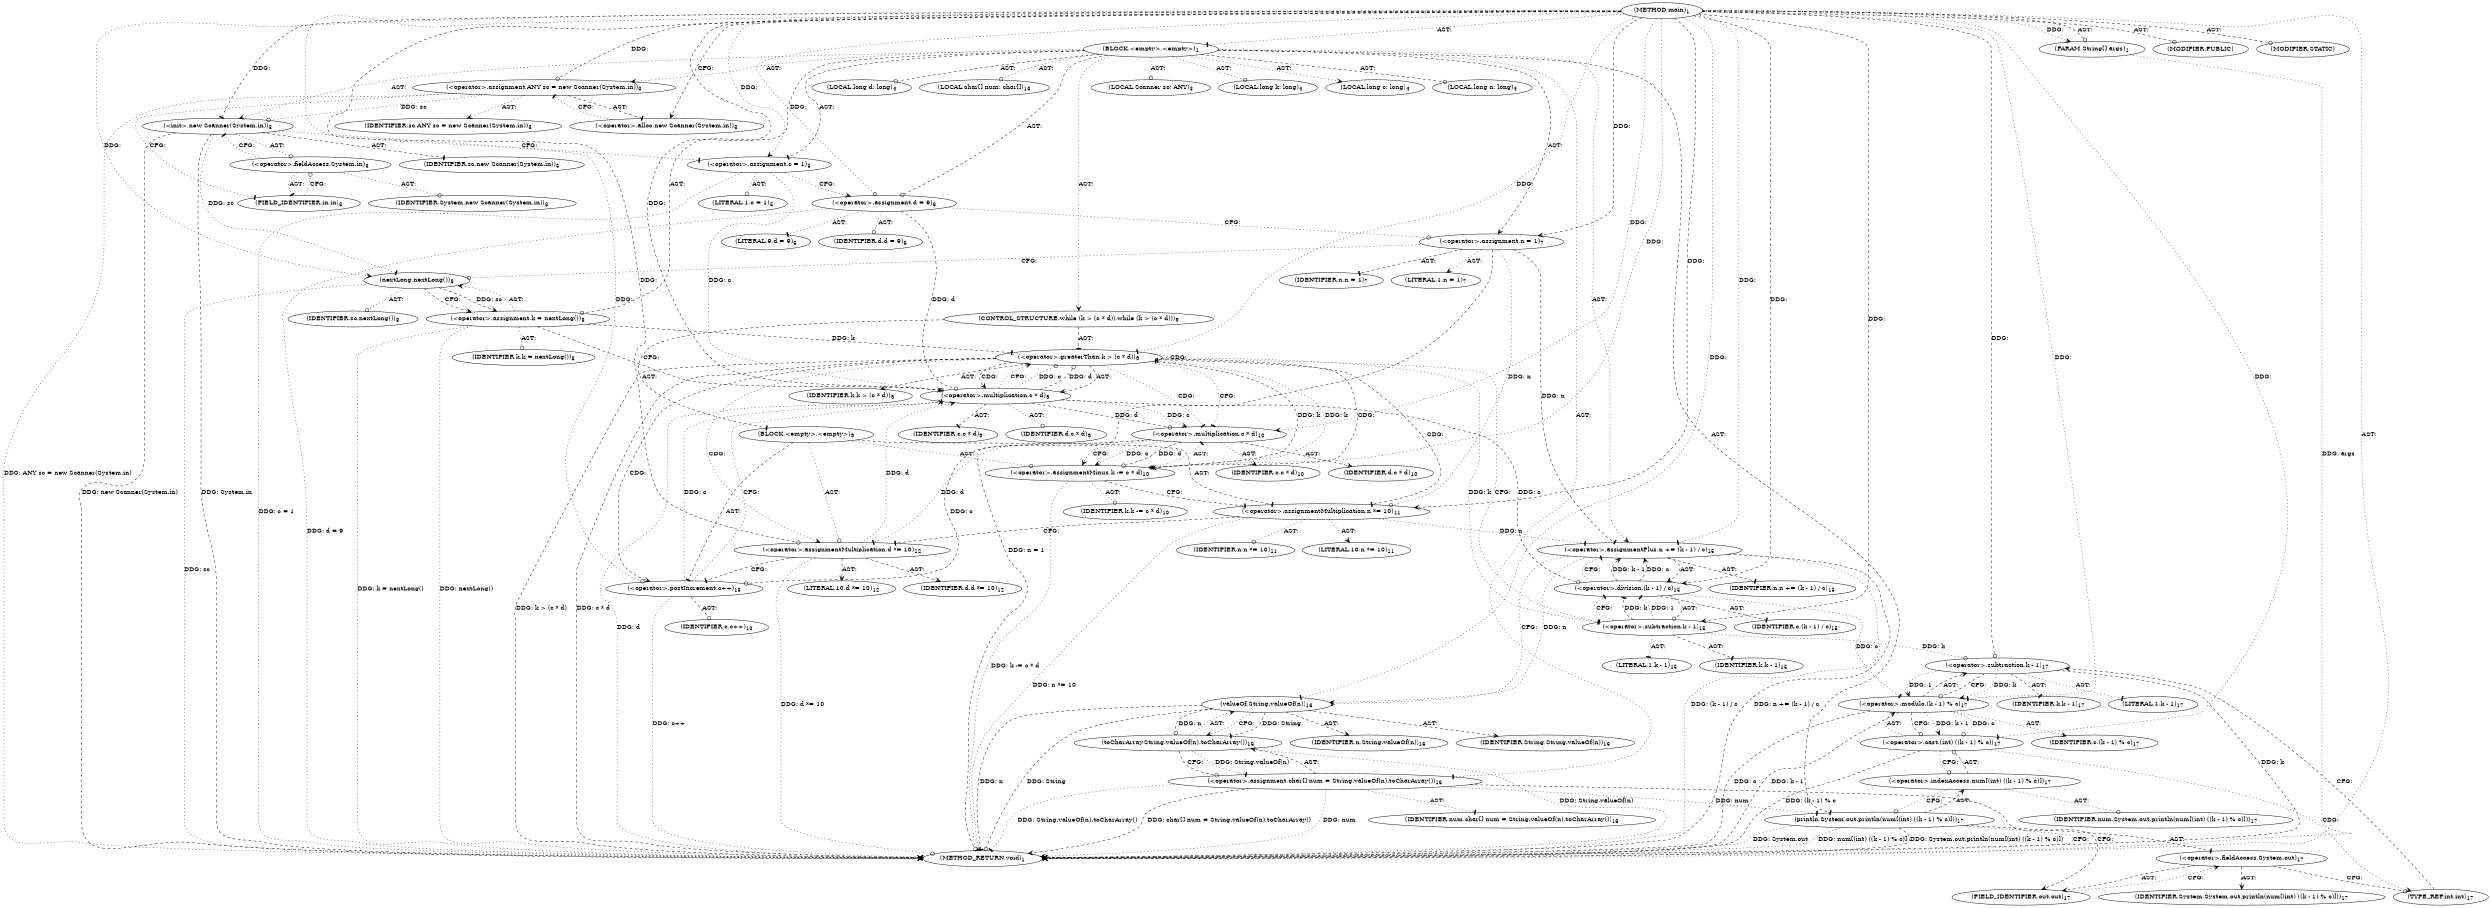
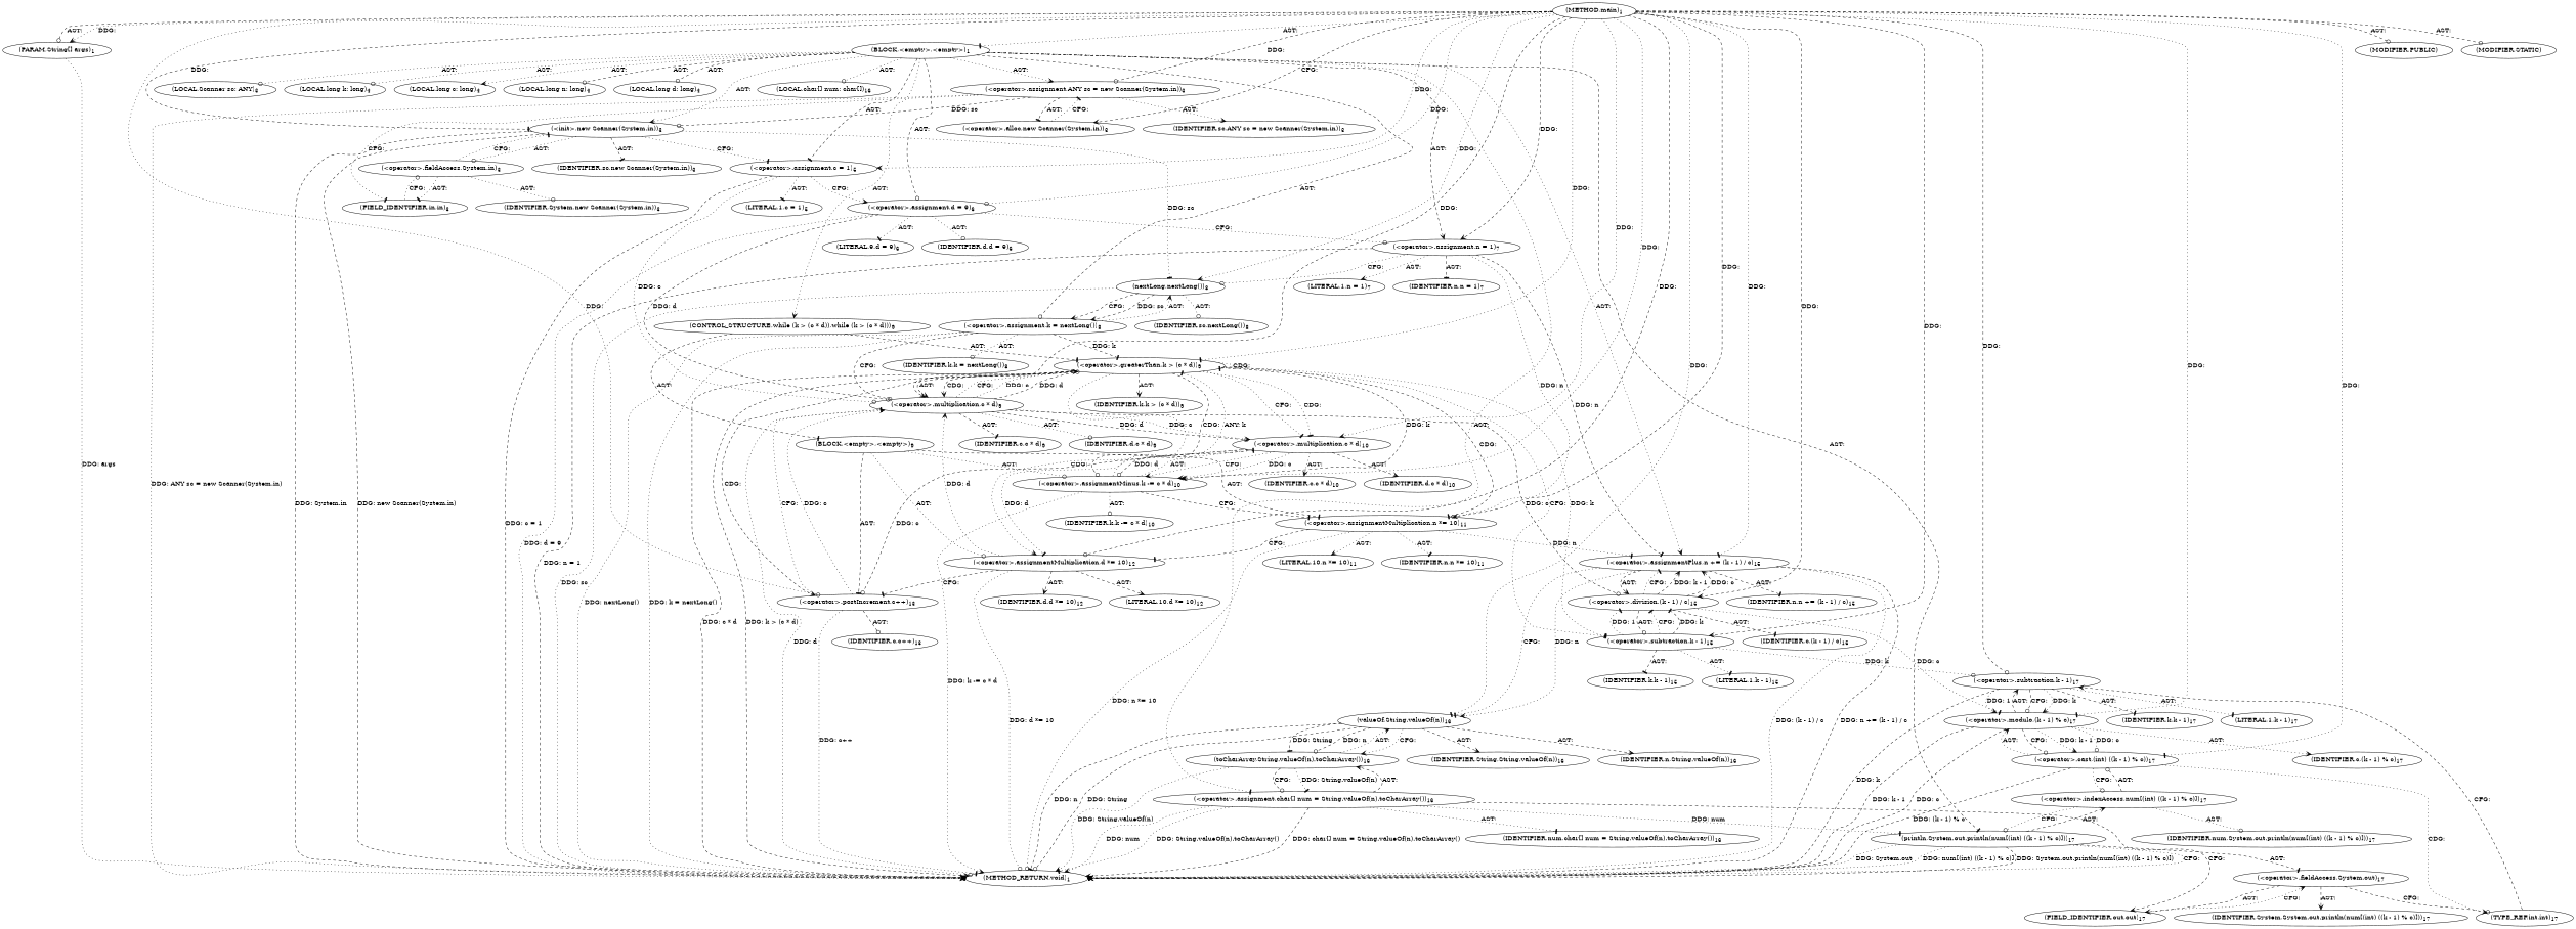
  digraph {
    edge [arrowhead=vee style=dotted]
    n1 [label=<(METHOD,main)<SUB>1</SUB>>]
    n2 [label=<(PARAM,String[] args)<SUB>1</SUB>>]
    n3 [label=<(BLOCK,&lt;empty&gt;,&lt;empty&gt;)<SUB>1</SUB>>]
    n4 [label=<(&lt;operator&gt;.assignment,ANY sc = new Scanner(System.in))<SUB>3</SUB>>]
    n5 [label=<(&lt;operator&gt;.alloc,new Scanner(System.in))<SUB>3</SUB>>]
    n6 [label=<(&lt;init&gt;,new Scanner(System.in))<SUB>3</SUB>>]
    n7 [label=<(&lt;operator&gt;.assignment,c = 1)<SUB>5</SUB>>]
    n8 [label=<(&lt;operator&gt;.assignment,d = 9)<SUB>6</SUB>>]
    n9 [label=<(&lt;operator&gt;.assignment,n = 1)<SUB>7</SUB>>]
    n10 [label=<(nextLong,nextLong())<SUB>8</SUB>>]
    n11 [label=<(&lt;operator&gt;.greaterThan,k &gt; (c * d))<SUB>9</SUB>>]
    n12 [label=<(&lt;operator&gt;.multiplication,c * d)<SUB>9</SUB>>]
    n13 [label=<(&lt;operator&gt;.assignmentMinus,k -= c * d)<SUB>10</SUB>>]
    n14 [label=<(&lt;operator&gt;.multiplication,c * d)<SUB>10</SUB>>]
    n15 [label=<(&lt;operator&gt;.assignmentMultiplication,n *= 10)<SUB>11</SUB>>]
    n16 [label=<(&lt;operator&gt;.assignmentMultiplication,d *= 10)<SUB>12</SUB>>]
    n17 [label=<(&lt;operator&gt;.postIncrement,c++)<SUB>13</SUB>>]
    n18 [label=<(&lt;operator&gt;.assignmentPlus,n += (k - 1) / c)<SUB>15</SUB>>]
    n19 [label=<(&lt;operator&gt;.division,(k - 1) / c)<SUB>15</SUB>>]
    n20 [label=<(&lt;operator&gt;.subtraction,k - 1)<SUB>15</SUB>>]
    n21 [label=<(valueOf,String.valueOf(n))<SUB>16</SUB>>]
    n22 [label=<(&lt;operator&gt;.cast,(int) ((k - 1) % c))<SUB>17</SUB>>]
    n23 [label=<(&lt;operator&gt;.modulo,(k - 1) % c)<SUB>17</SUB>>]
    n24 [label=<(&lt;operator&gt;.subtraction,k - 1)<SUB>17</SUB>>]
    n25 [label=<(MODIFIER,PUBLIC)>]
    n26 [label=<(MODIFIER,STATIC)>]
    n27 [label=<(METHOD_RETURN,void)<SUB>1</SUB>>]
    n28 [label=<(LOCAL,Scanner sc: ANY)<SUB>3</SUB>>]
    n29 [label=<(LOCAL,long k: long)<SUB>4</SUB>>]
    n30 [label=<(LOCAL,long c: long)<SUB>4</SUB>>]
    n31 [label=<(LOCAL,long n: long)<SUB>4</SUB>>]
    n32 [label=<(LOCAL,long d: long)<SUB>4</SUB>>]
    n33 [label=<(&lt;operator&gt;.assignment,k = nextLong())<SUB>8</SUB>>]
    n34 [label=<(CONTROL_STRUCTURE,while (k &gt; (c * d)),while (k &gt; (c * d)))<SUB>9</SUB>>]
    n35 [label=<(LOCAL,char[] num: char[])<SUB>16</SUB>>]
    n36 [label=<(&lt;operator&gt;.assignment,char[] num = String.valueOf(n).toCharArray())<SUB>16</SUB>>]
    n37 [label=<(println,System.out.println(num[(int) ((k - 1) % c)]))<SUB>17</SUB>>]
    n38 [label=<(IDENTIFIER,sc,ANY sc = new Scanner(System.in))<SUB>3</SUB>>]
    n39 [label=<(FIELD_IDENTIFIER,in,in)<SUB>3</SUB>>]
    n40 [label=<(IDENTIFIER,sc,new Scanner(System.in))<SUB>3</SUB>>]
    n41 [label=<(&lt;operator&gt;.fieldAccess,System.in)<SUB>3</SUB>>]
    n42 [label=<(LITERAL,1,c = 1)<SUB>5</SUB>>]
    n43 [label=<(IDENTIFIER,d,d = 9)<SUB>6</SUB>>]
    n44 [label=<(LITERAL,9,d = 9)<SUB>6</SUB>>]
    n45 [label=<(IDENTIFIER,n,n = 1)<SUB>7</SUB>>]
    n46 [label=<(LITERAL,1,n = 1)<SUB>7</SUB>>]
    n47 [label=<(IDENTIFIER,sc,nextLong())<SUB>8</SUB>>]
    n48 [label=<(IDENTIFIER,k,k &gt; (c * d))<SUB>9</SUB>>]
    n49 [label=<(IDENTIFIER,c,c * d)<SUB>9</SUB>>]
    n50 [label=<(IDENTIFIER,d,c * d)<SUB>9</SUB>>]
    n51 [label=<(IDENTIFIER,k,k -= c * d)<SUB>10</SUB>>]
    n52 [label=<(IDENTIFIER,c,c * d)<SUB>10</SUB>>]
    n53 [label=<(IDENTIFIER,d,c * d)<SUB>10</SUB>>]
    n54 [label=<(IDENTIFIER,n,n *= 10)<SUB>11</SUB>>]
    n55 [label=<(LITERAL,10,n *= 10)<SUB>11</SUB>>]
    n56 [label=<(IDENTIFIER,d,d *= 10)<SUB>12</SUB>>]
    n57 [label=<(LITERAL,10,d *= 10)<SUB>12</SUB>>]
    n58 [label=<(IDENTIFIER,c,c++)<SUB>13</SUB>>]
    n59 [label=<(IDENTIFIER,n,n += (k - 1) / c)<SUB>15</SUB>>]
    n60 [label=<(IDENTIFIER,c,(k - 1) / c)<SUB>15</SUB>>]
    n61 [label=<(IDENTIFIER,k,k - 1)<SUB>15</SUB>>]
    n62 [label=<(LITERAL,1,k - 1)<SUB>15</SUB>>]
    n63 [label=<(toCharArray,String.valueOf(n).toCharArray())<SUB>16</SUB>>]
    n64 [label=<(IDENTIFIER,String,String.valueOf(n))<SUB>16</SUB>>]
    n65 [label=<(IDENTIFIER,n,String.valueOf(n))<SUB>16</SUB>>]
    n66 [label=<(&lt;operator&gt;.indexAccess,num[(int) ((k - 1) % c)])<SUB>17</SUB>>]
    n67 [label=<(TYPE_REF,int,int)<SUB>17</SUB>>]
    n68 [label=<(IDENTIFIER,c,(k - 1) % c)<SUB>17</SUB>>]
    n69 [label=<(IDENTIFIER,k,k - 1)<SUB>17</SUB>>]
    n70 [label=<(LITERAL,1,k - 1)<SUB>17</SUB>>]
    n71 [label=<(IDENTIFIER,k,k = nextLong())<SUB>8</SUB>>]
    n72 [label=<(BLOCK,&lt;empty&gt;,&lt;empty&gt;)<SUB>9</SUB>>]
    n73 [label=<(IDENTIFIER,num,char[] num = String.valueOf(n).toCharArray())<SUB>16</SUB>>]
    n74 [label=<(FIELD_IDENTIFIER,out,out)<SUB>17</SUB>>]
    n75 [label=<(&lt;operator&gt;.fieldAccess,System.out)<SUB>17</SUB>>]
    n76 [label=<(IDENTIFIER,System,new Scanner(System.in))<SUB>3</SUB>>]
    n77 [label=<(IDENTIFIER,System,System.out.println(num[(int) ((k - 1) % c)]))<SUB>17</SUB>>]
    n78 [label=<(IDENTIFIER,num,System.out.println(num[(int) ((k - 1) % c)]))<SUB>17</SUB>>]
    n1 -> n2 [arrowhead=odot label="AST: " style=dashed]
    n1 -> n2 [label="DDG: "]
    n1 -> n3 [arrowhead=tee label="AST: "]
    n1 -> n4 [arrowhead=odot label="DDG: " style=dashed]
    n1 -> n5 [label="CFG: " style=dashed]
    n1 -> n6 [arrowhead=tee label="DDG: " style=dashed]
    n1 -> n7 [label="DDG: "]
    n1 -> n8 [arrowhead=odot label="DDG: "]
    n1 -> n9 [label="DDG: " style=dashed]
    n1 -> n10 [label="DDG: "]
    n1 -> n11 [arrowhead=tee label="DDG: "]
    n1 -> n12 [label="DDG: " style=dashed]
    n1 -> n13 [label="DDG: "]
    n1 -> n14 [label="DDG: "]
    n1 -> n15 [label="DDG: " style=dashed]
    n1 -> n16 [arrowhead=odot label="DDG: " style=dashed]
    n1 -> n17 [arrowhead=odot label="DDG: "]
    n1 -> n18 [arrowhead=tee label="DDG: "]
    n1 -> n19 [label="DDG: " style=dashed]
    n1 -> n20 [label="DDG: " style=dashed]
    n1 -> n21 [arrowhead=tee label="DDG: "]
    n1 -> n22 [arrowhead=tee label="DDG: "]
    n1 -> n23 [arrowhead=tee label="DDG: "]
    n1 -> n24 [arrowhead=odot label="DDG: " style=dashed]
    n1 -> n25 [arrowhead=odot label="AST: " style=dashed]
    n1 -> n26 [arrowhead=odot label="AST: " style=dashed]
-   n1 -> n27 [label="AST: "]
    n2 -> n27 [label="DDG: args"]
    n3 -> n4 [label="AST: "]
    n3 -> n6 [label="AST: "]
    n3 -> n7 [arrowhead=tee label="AST: " style=dashed]
    n3 -> n8 [arrowhead=odot label="AST: " style=dashed]
    n3 -> n9 [label="AST: " style=dashed]
    n3 -> n18 [label="AST: "]
    n3 -> n28 [arrowhead=odot label="AST: "]
    n3 -> n29 [arrowhead=odot label="AST: "]
    n3 -> n30 [label="AST: "]
    n3 -> n31 [arrowhead=odot label="AST: " style=dashed]
    n3 -> n32 [arrowhead=odot label="AST: " style=dashed]
    n3 -> n33 [arrowhead=odot label="AST: " style=dashed]
    n3 -> n34 [label="AST: "]
    n3 -> n35 [arrowhead=odot label="AST: "]
    n3 -> n36 [arrowhead=tee label="AST: "]
    n3 -> n37 [arrowhead=tee label="AST: " style=dashed]
    n4 -> n5 [arrowhead=tee label="AST: " style=dashed]
-   n4 -> n6 [arrowhead=odot label="DDG: sc"]
+   n4 -> n6 [arrowhead=odot label="DDG: sc" style=dashed]
    n4 -> n27 [arrowhead=odot label="DDG: ANY sc = new Scanner(System.in)"]
    n4 -> n38 [label="AST: "]
    n4 -> n39 [arrowhead=tee label="CFG: "]
    n5 -> n4 [arrowhead=tee label="CFG: "]
    n6 -> n7 [arrowhead=tee label="CFG: "]
    n6 -> n10 [arrowhead=tee label="DDG: sc"]
    n6 -> n27 [label="DDG: System.in" style=dashed]
    n6 -> n27 [label="DDG: new Scanner(System.in)" style=dashed]
    n6 -> n40 [arrowhead=tee label="AST: " style=dashed]
    n6 -> n41 [arrowhead=odot label="AST: "]
    n7 -> n8 [label="CFG: "]
    n7 -> n12 [arrowhead=odot label="DDG: c"]
-   n7 -> n27 [label="DDG: c = 1"]
-   n7 -> n42 [arrowhead=odot label="AST: "]
+   n7 -> n27 [label="DDG: c = 1" style=dashed]
+   n7 -> n42 [arrowhead=tee label="AST: "]
    n8 -> n9 [arrowhead=odot label="CFG: "]
    n8 -> n12 [arrowhead=odot label="DDG: d" style=dashed]
    n8 -> n27 [label="DDG: d = 9"]
    n8 -> n43 [arrowhead=odot label="AST: "]
    n8 -> n44 [arrowhead=tee label="AST: "]
    n9 -> n10 [arrowhead=odot label="CFG: "]
    n9 -> n15 [arrowhead=odot label="DDG: n"]
    n9 -> n18 [arrowhead=tee label="DDG: n" style=dashed]
    n9 -> n27 [arrowhead=odot label="DDG: n = 1" style=dashed]
    n9 -> n45 [arrowhead=tee label="AST: " style=dashed]
    n9 -> n46 [label="AST: "]
    n10 -> n27 [arrowhead=tee label="DDG: sc"]
    n10 -> n33 [label="CFG: " style=dashed]
    n10 -> n33 [label="DDG: sc" style=dashed]
    n10 -> n47 [arrowhead=odot label="AST: "]
    n11 -> n11 [arrowhead=tee label="CDG: "]
    n11 -> n12 [label="AST: " style=dashed]
    n11 -> n12 [label="CDG: " style=dashed]
    n11 -> n13 [label="DDG: k" style=dashed]
    n11 -> n13 [arrowhead=odot label="CDG: " style=dashed]
    n11 -> n14 [arrowhead=tee label="CFG: "]
    n11 -> n14 [arrowhead=tee label="CDG: "]
    n11 -> n15 [arrowhead=tee label="CDG: " style=dashed]
    n11 -> n16 [label="CDG: "]
    n11 -> n17 [label="CDG: " style=dashed]
    n11 -> n20 [arrowhead=tee label="CFG: "]
    n11 -> n20 [arrowhead=tee label="DDG: k"]
    n11 -> n27 [arrowhead=tee label="DDG: c * d" style=dashed]
    n11 -> n27 [label="DDG: k &gt; (c * d)" style=dashed]
    n11 -> n48 [label="AST: " style=dashed]
    n12 -> n11 [label="CFG: "]
    n12 -> n11 [arrowhead=odot label="DDG: c"]
    n12 -> n11 [arrowhead=odot label="DDG: d" style=dashed]
    n12 -> n14 [label="DDG: c"]
    n12 -> n14 [arrowhead=odot label="DDG: d" style=dashed]
    n12 -> n19 [arrowhead=odot label="DDG: c" style=dashed]
    n12 -> n27 [arrowhead=odot label="DDG: d"]
    n12 -> n49 [arrowhead=tee label="AST: " style=dashed]
    n12 -> n50 [arrowhead=odot label="AST: "]
-   n13 -> n11 [arrowhead=tee label="DDG: k"]
+   n13 -> n11 [arrowhead=tee label="ANY: k"]
    n13 -> n14 [arrowhead=tee label="AST: "]
    n13 -> n15 [arrowhead=tee label="CFG: " style=dashed]
-   n13 -> n27 [arrowhead=tee label="DDG: k -= c * d"]
+   n13 -> n27 [label="DDG: k -= c * d"]
    n13 -> n51 [arrowhead=odot label="AST: "]
    n14 -> n13 [label="CFG: "]
    n14 -> n13 [label="DDG: c"]
    n14 -> n13 [arrowhead=odot label="DDG: d" style=dashed]
    n14 -> n16 [arrowhead=tee label="DDG: d"]
    n14 -> n17 [arrowhead=odot label="DDG: c" style=dashed]
    n14 -> n52 [label="AST: "]
    n14 -> n53 [label="AST: " style=dashed]
    n15 -> n16 [arrowhead=tee label="CFG: " style=dashed]
    n15 -> n18 [arrowhead=tee label="DDG: n"]
    n15 -> n27 [arrowhead=odot label="DDG: n *= 10"]
-   n15 -> n54 [arrowhead=odot label="AST: "]
+   n15 -> n54 [arrowhead=tee label="AST: "]
    n15 -> n55 [label="AST: "]
    n16 -> n12 [label="DDG: d"]
    n16 -> n17 [arrowhead=tee label="CFG: " style=dashed]
    n16 -> n27 [arrowhead=odot label="DDG: d *= 10"]
    n16 -> n56 [label="AST: " style=dashed]
    n16 -> n57 [label="AST: " style=dashed]
    n17 -> n12 [arrowhead=tee label="CFG: "]
    n17 -> n12 [label="DDG: c"]
    n17 -> n27 [arrowhead=tee label="DDG: c++"]
    n17 -> n58 [arrowhead=odot label="AST: " style=dashed]
    n18 -> n19 [label="AST: " style=dashed]
    n18 -> n21 [arrowhead=tee label="CFG: "]
    n18 -> n21 [label="DDG: n"]
    n18 -> n27 [label="DDG: (k - 1) / c"]
    n18 -> n27 [label="DDG: n += (k - 1) / c" style=dashed]
    n18 -> n59 [arrowhead=tee label="AST: " style=dashed]
    n19 -> n18 [arrowhead=tee label="CFG: "]
    n19 -> n18 [label="DDG: k - 1" style=dashed]
    n19 -> n18 [label="DDG: c" style=dashed]
    n19 -> n20 [arrowhead=odot label="AST: " style=dashed]
    n19 -> n23 [arrowhead=tee label="DDG: c"]
    n19 -> n60 [arrowhead=tee label="AST: " style=dashed]
    n20 -> n19 [arrowhead=tee label="CFG: "]
    n20 -> n19 [arrowhead=tee label="DDG: k" style=dashed]
    n20 -> n19 [arrowhead=tee label="DDG: 1"]
    n20 -> n24 [arrowhead=odot label="DDG: k"]
    n20 -> n61 [arrowhead=tee label="AST: " style=dashed]
    n20 -> n62 [arrowhead=tee label="AST: "]
    n21 -> n27 [arrowhead=tee label="DDG: n" style=dashed]
    n21 -> n27 [arrowhead=odot label="DDG: String" style=dashed]
    n21 -> n63 [label="CFG: "]
    n21 -> n63 [arrowhead=tee label="DDG: String" style=dashed]
    n21 -> n63 [arrowhead=odot label="DDG: n" style=dashed]
    n21 -> n64 [label="AST: " style=dashed]
    n21 -> n65 [label="AST: " style=dashed]
    n22 -> n23 [label="AST: "]
    n22 -> n27 [label="DDG: (k - 1) % c" style=dashed]
    n22 -> n66 [arrowhead=odot label="CFG: "]
    n22 -> n67 [label="CDG: "]
    n23 -> n22 [arrowhead=odot label="CFG: " style=dashed]
    n23 -> n22 [label="DDG: k - 1"]
    n23 -> n22 [arrowhead=odot label="DDG: c"]
    n23 -> n24 [label="AST: " style=dashed]
    n23 -> n27 [arrowhead=tee label="DDG: k - 1" style=dashed]
    n23 -> n27 [arrowhead=odot label="DDG: c" style=dashed]
    n23 -> n68 [label="AST: "]
    n24 -> n23 [arrowhead=odot label="CFG: " style=dashed]
    n24 -> n23 [label="DDG: k"]
    n24 -> n23 [label="DDG: 1"]
    n24 -> n27 [label="DDG: k" style=dashed]
    n24 -> n69 [arrowhead=tee label="AST: " style=dashed]
    n24 -> n70 [arrowhead=tee label="AST: "]
    n33 -> n10 [label="AST: "]
    n33 -> n11 [arrowhead=tee label="DDG: k" style=dashed]
    n33 -> n12 [arrowhead=odot label="CFG: " style=dashed]
    n33 -> n27 [label="DDG: nextLong()"]
    n33 -> n27 [label="DDG: k = nextLong()"]
    n33 -> n71 [arrowhead=odot label="AST: "]
    n34 -> n11 [arrowhead=tee label="AST: " style=dashed]
    n34 -> n72 [arrowhead=tee label="AST: " style=dashed]
    n36 -> n27 [label="DDG: num"]
    n36 -> n27 [arrowhead=tee label="DDG: String.valueOf(n).toCharArray()"]
    n36 -> n27 [label="DDG: char[] num = String.valueOf(n).toCharArray()" style=dashed]
    n36 -> n37 [arrowhead=tee label="DDG: num"]
    n36 -> n63 [label="AST: " style=dashed]
    n36 -> n73 [arrowhead=tee label="AST: "]
    n36 -> n74 [label="CFG: " style=dashed]
    n37 -> n27 [arrowhead=odot label="CFG: "]
    n37 -> n27 [arrowhead=tee label="DDG: System.out"]
    n37 -> n27 [label="DDG: num[(int) ((k - 1) % c)]"]
    n37 -> n27 [arrowhead=tee label="DDG: System.out.println(num[(int) ((k - 1) % c)])" style=dashed]
    n37 -> n66 [label="AST: " style=dashed]
    n37 -> n75 [arrowhead=tee label="AST: " style=dashed]
    n39 -> n41 [arrowhead=odot label="CFG: "]
    n41 -> n6 [arrowhead=tee label="CFG: "]
    n41 -> n39 [arrowhead=tee label="AST: "]
    n41 -> n76 [arrowhead=odot label="AST: "]
    n63 -> n21 [label="AST: "]
    n63 -> n27 [label="DDG: String.valueOf(n)"]
    n63 -> n36 [arrowhead=odot label="CFG: " style=dashed]
    n63 -> n36 [arrowhead=tee label="DDG: String.valueOf(n)"]
    n66 -> n22 [arrowhead=odot label="AST: " style=dashed]
    n66 -> n37 [arrowhead=odot label="CFG: "]
    n66 -> n78 [arrowhead=odot label="AST: "]
    n67 -> n24 [label="CFG: " style=dashed]
    n72 -> n13 [arrowhead=odot label="AST: "]
    n72 -> n15 [arrowhead=tee label="AST: " style=dashed]
    n72 -> n16 [arrowhead=odot label="AST: "]
    n72 -> n17 [arrowhead=tee label="AST: " style=dashed]
    n74 -> n75 [label="CFG: "]
    n75 -> n67 [arrowhead=odot label="CFG: " style=dashed]
    n75 -> n74 [label="AST: " style=dashed]
    n75 -> n77 [label="AST: " style=dashed]
  }
